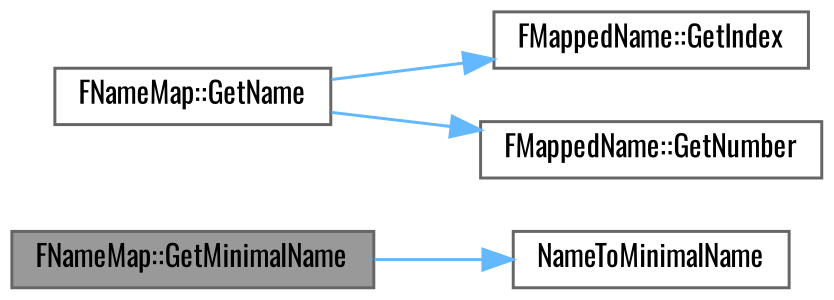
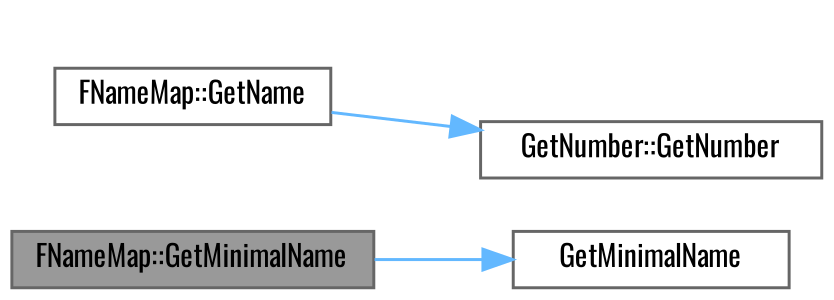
  digraph {
    fontname=Oswald
    rankdir=LR
    node [color=grey40 fillcolor=white fontname=Oswald fontsize=10 shape=box style=filled]
    edge [color=steelblue1 fontname=Oswald fontsize=10 labelfontname=Helvetica labelfontsize=10 style=solid]
    n1 [color=gray40 fillcolor=grey60 fontcolor=black height=0.2 label="FNameMap::GetMinimalName" width=0.4]
-   n2 [height=0.2 label=NameToMinimalName width=0.4]
+   n2 [height=0.2 label=GetMinimalName width=0.4]
    n3 [height=0.2 label="FNameMap::GetName" width=0.4]
-   n4 [height=0.2 label="FMappedName::GetIndex" width=0.4]
-   n5 [height=0.2 label="FMappedName::GetNumber" width=0.4]
+   n5 [height=0.2 label="GetNumber::GetNumber" width=0.4]
    n1 -> n2
-   n3 -> n4
    n3 -> n5
  }
